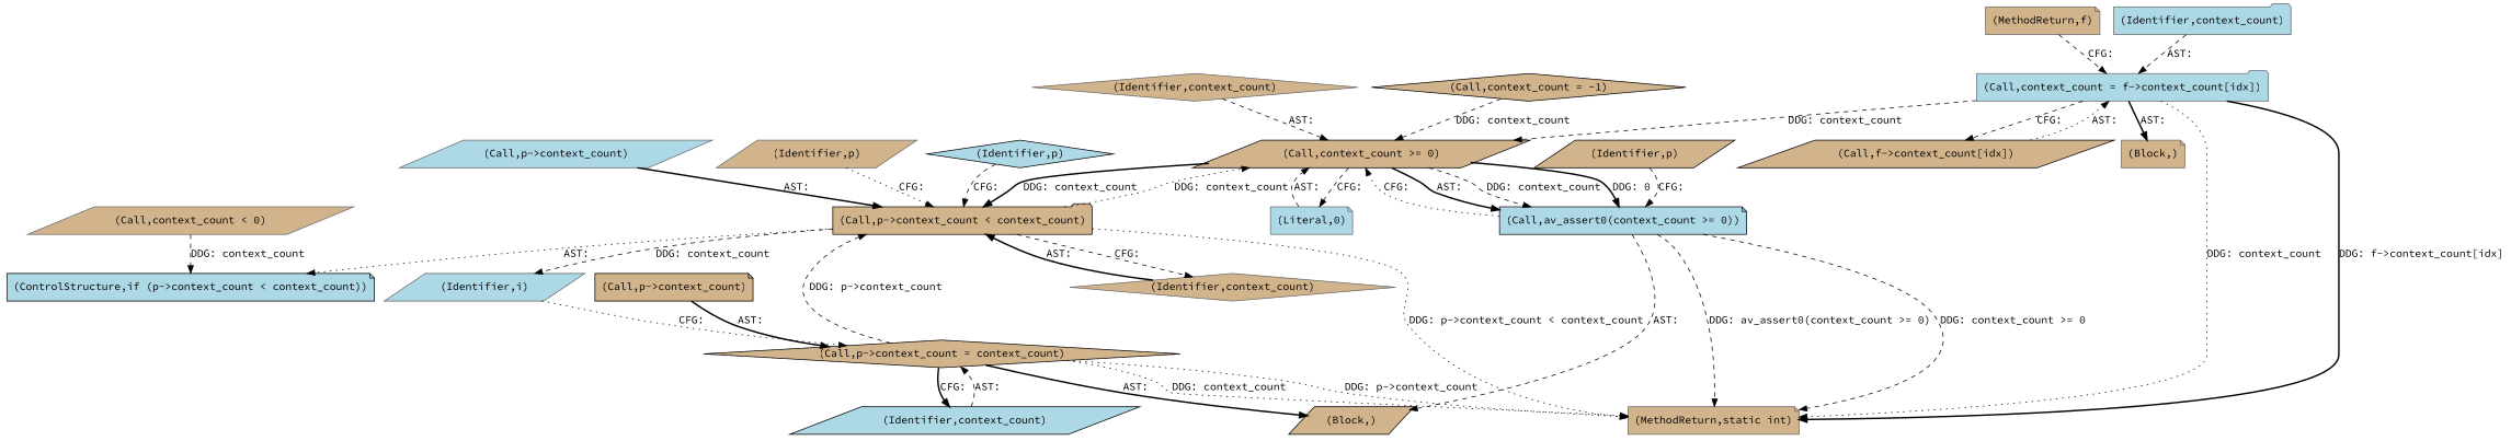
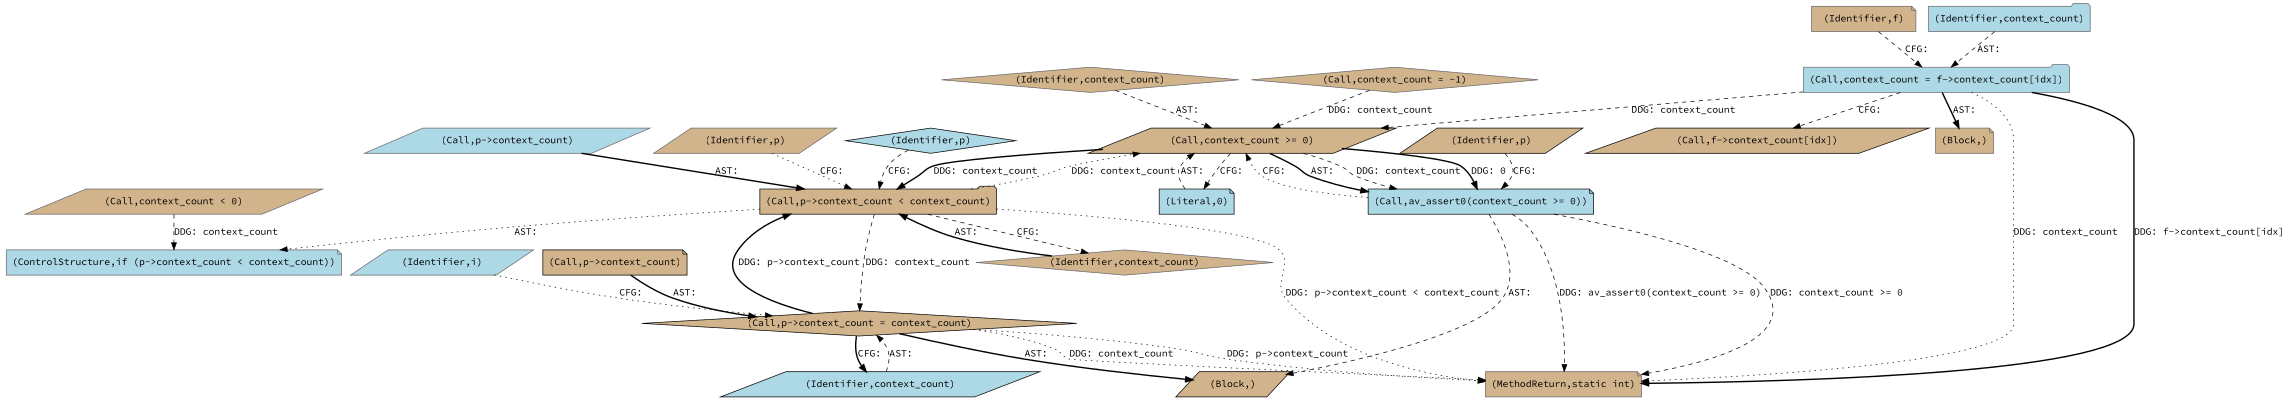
  digraph {
    fontname="Source Code Pro"
    node [color=gray40 fillcolor=tan fontname="Source Code Pro" shape=parallelogram style=filled]
    edge [fontname="Source Code Pro" style=dashed]
    n1 [fillcolor=lightblue label="(Call,context_count = f->context_count[idx])" shape=folder]
    n2 [color=black label="(Call,context_count >= 0)"]
    n3 [label="(Block,)" shape=note]
    n4 [label="(MethodReturn,static int)" shape=note]
    n5 [color=black label="(Call,f->context_count[idx])"]
    n6 [color=black fillcolor=lightblue label="(Call,av_assert0(context_count >= 0))" shape=note]
    n7 [color=black label="(Call,p->context_count < context_count)" shape=folder]
-   n8 [fillcolor=lightblue label="(Literal,0)" shape=note]
+   n8 [color=black fillcolor=lightblue label="(Literal,0)" shape=note]
    n9 [color=black label="(Block,)"]
    n10 [color=black label="(Call,p->context_count = context_count)" shape=diamond]
    n11 [label="(Identifier,context_count)" shape=diamond]
-   n12 [color=black fillcolor=lightblue label="(ControlStructure,if (p->context_count < context_count))" shape=note]
+   n12 [fillcolor=lightblue label="(ControlStructure,if (p->context_count < context_count))" shape=note]
    n13 [color=black fillcolor=lightblue label="(Identifier,context_count)"]
    n14 [color=black label="(Call,p->context_count)" shape=note]
    n15 [label="(Identifier,context_count)" shape=diamond]
    n16 [fillcolor=lightblue label="(Identifier,i)"]
    n17 [label="(Call,context_count < 0)"]
    n18 [color=black fillcolor=lightblue label="(Identifier,p)" shape=diamond]
    n19 [color=black label="(Identifier,p)"]
-   n20 [label="(MethodReturn,f)" shape=note]
+   n20 [label="(Identifier,f)" shape=note]
    n21 [fillcolor=lightblue label="(Identifier,context_count)" shape=folder]
-   n22 [color=black label="(Call,context_count = -1)" shape=diamond]
+   n22 [label="(Call,context_count = -1)" shape=diamond]
    n23 [fillcolor=lightblue label="(Call,p->context_count)"]
    n24 [label="(Identifier,p)"]
    n1 -> n2 [label="DDG: context_count"]
    n1 -> n3 [label="AST: " style=bold]
    n1 -> n4 [label="DDG: context_count" style=dotted]
    n1 -> n4 [label="DDG: f->context_count[idx]" style=bold]
    n1 -> n5 [label="CFG: "]
    n2 -> n6 [label="AST: " style=bold]
    n2 -> n6 [label="DDG: context_count"]
    n2 -> n6 [label="DDG: 0" style=bold]
    n2 -> n7 [label="DDG: context_count" style=bold]
    n2 -> n8 [label="CFG: "]
-   n5 -> n1 [label="AST: " style=dotted]
    n6 -> n2 [label="CFG: " style=dotted]
    n6 -> n4 [label="DDG: av_assert0(context_count >= 0)"]
    n6 -> n4 [label="DDG: context_count >= 0"]
    n6 -> n9 [label="AST: "]
    n7 -> n2 [label="DDG: context_count" style=dotted]
    n7 -> n4 [label="DDG: p->context_count < context_count" style=dotted]
-   n7 -> n16 [label="DDG: context_count"]
+   n7 -> n10 [label="DDG: context_count"]
    n7 -> n11 [label="CFG: "]
    n7 -> n12 [label="AST: " style=dotted]
    n8 -> n2 [label="AST: "]
    n10 -> n4 [label="DDG: p->context_count" style=dotted]
    n10 -> n4 [label="DDG: context_count" style=dotted]
-   n10 -> n7 [label="DDG: p->context_count"]
+   n10 -> n7 [label="DDG: p->context_count" style=bold]
    n10 -> n9 [label="AST: " style=bold]
    n10 -> n13 [label="CFG: " style=bold]
    n11 -> n7 [label="AST: " style=bold]
    n13 -> n10 [label="AST: "]
    n14 -> n10 [label="AST: " style=bold]
    n15 -> n2 [label="AST: "]
    n16 -> n10 [label="CFG: " style=dotted]
    n17 -> n12 [label="DDG: context_count"]
    n18 -> n7 [label="CFG: "]
    n19 -> n6 [label="CFG: "]
    n20 -> n1 [label="CFG: "]
    n21 -> n1 [label="AST: "]
    n22 -> n2 [label="DDG: context_count"]
    n23 -> n7 [label="AST: " style=bold]
    n24 -> n7 [label="CFG: " style=dotted]
  }
